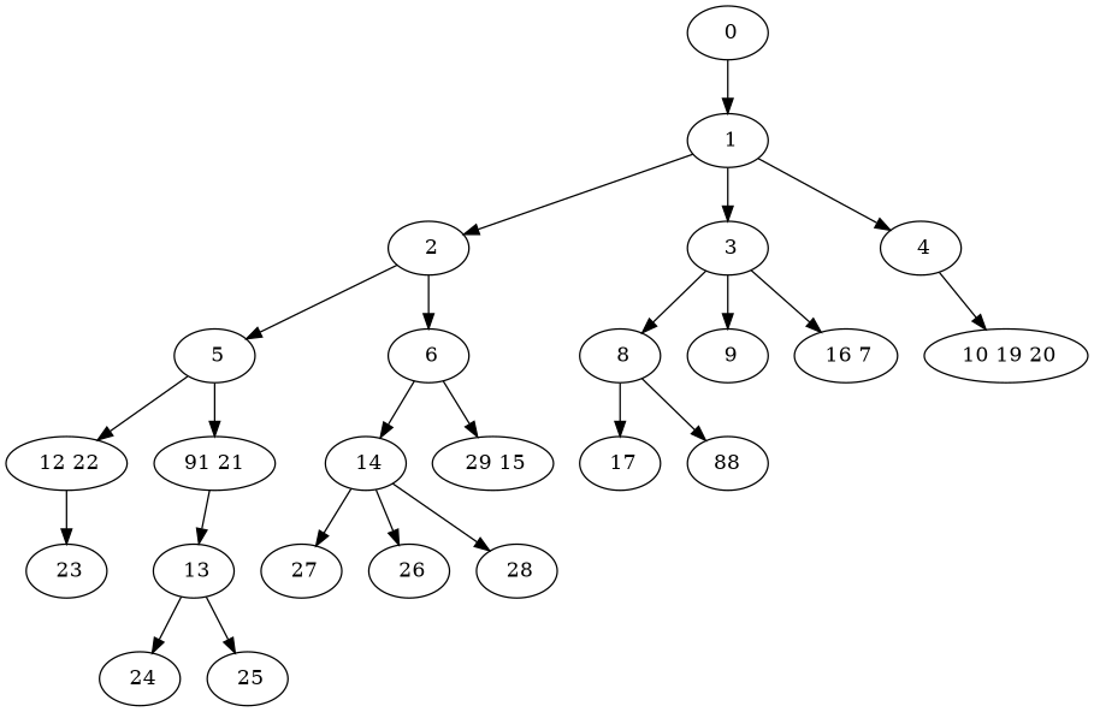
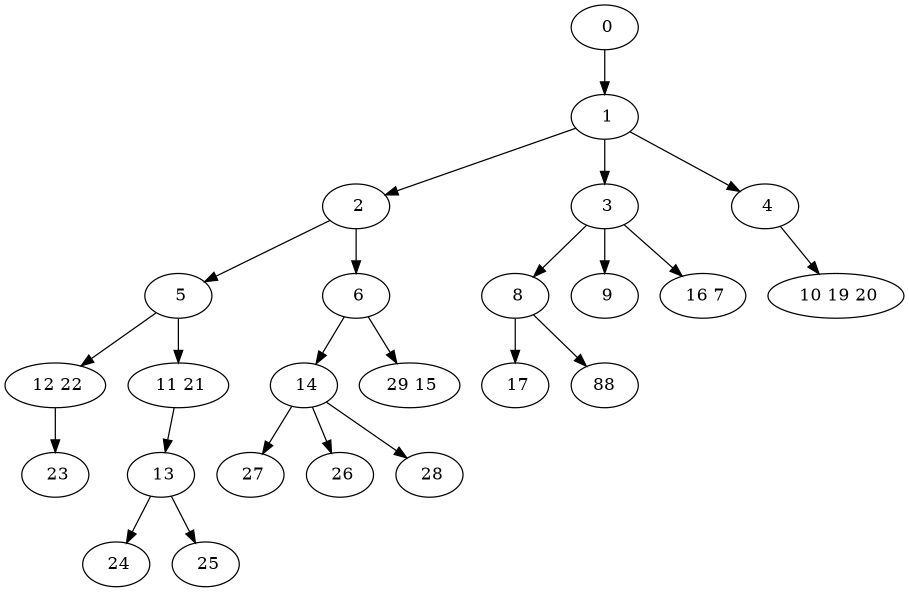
  digraph {
    " 0"
    " 1"
    " 2"
    " 3"
    " 4"
    " 5"
    " 6"
    " 8"
    " 9"
    " 16 7"
    " 10 19 20"
    " 12 22"
-   " 11 21" [label="91 21"]
+   " 11 21"
    " 14"
    " 29 15"
    " 17"
    n17 [label=88]
    " 13"
    " 24"
    " 25"
    " 23"
    " 27"
    " 26"
    " 28"
    " 0" -> " 1"
    " 1" -> " 2"
    " 1" -> " 3"
    " 1" -> " 4"
    " 2" -> " 5"
    " 2" -> " 6"
    " 3" -> " 8"
    " 3" -> " 9"
    " 3" -> " 16 7"
    " 4" -> " 10 19 20"
    " 5" -> " 12 22"
    " 5" -> " 11 21"
    " 6" -> " 14"
    " 6" -> " 29 15"
    " 8" -> " 17"
    " 8" -> n17
    " 12 22" -> " 23"
    " 11 21" -> " 13"
    " 14" -> " 27"
    " 14" -> " 26"
    " 14" -> " 28"
    " 13" -> " 24"
    " 13" -> " 25"
  }
